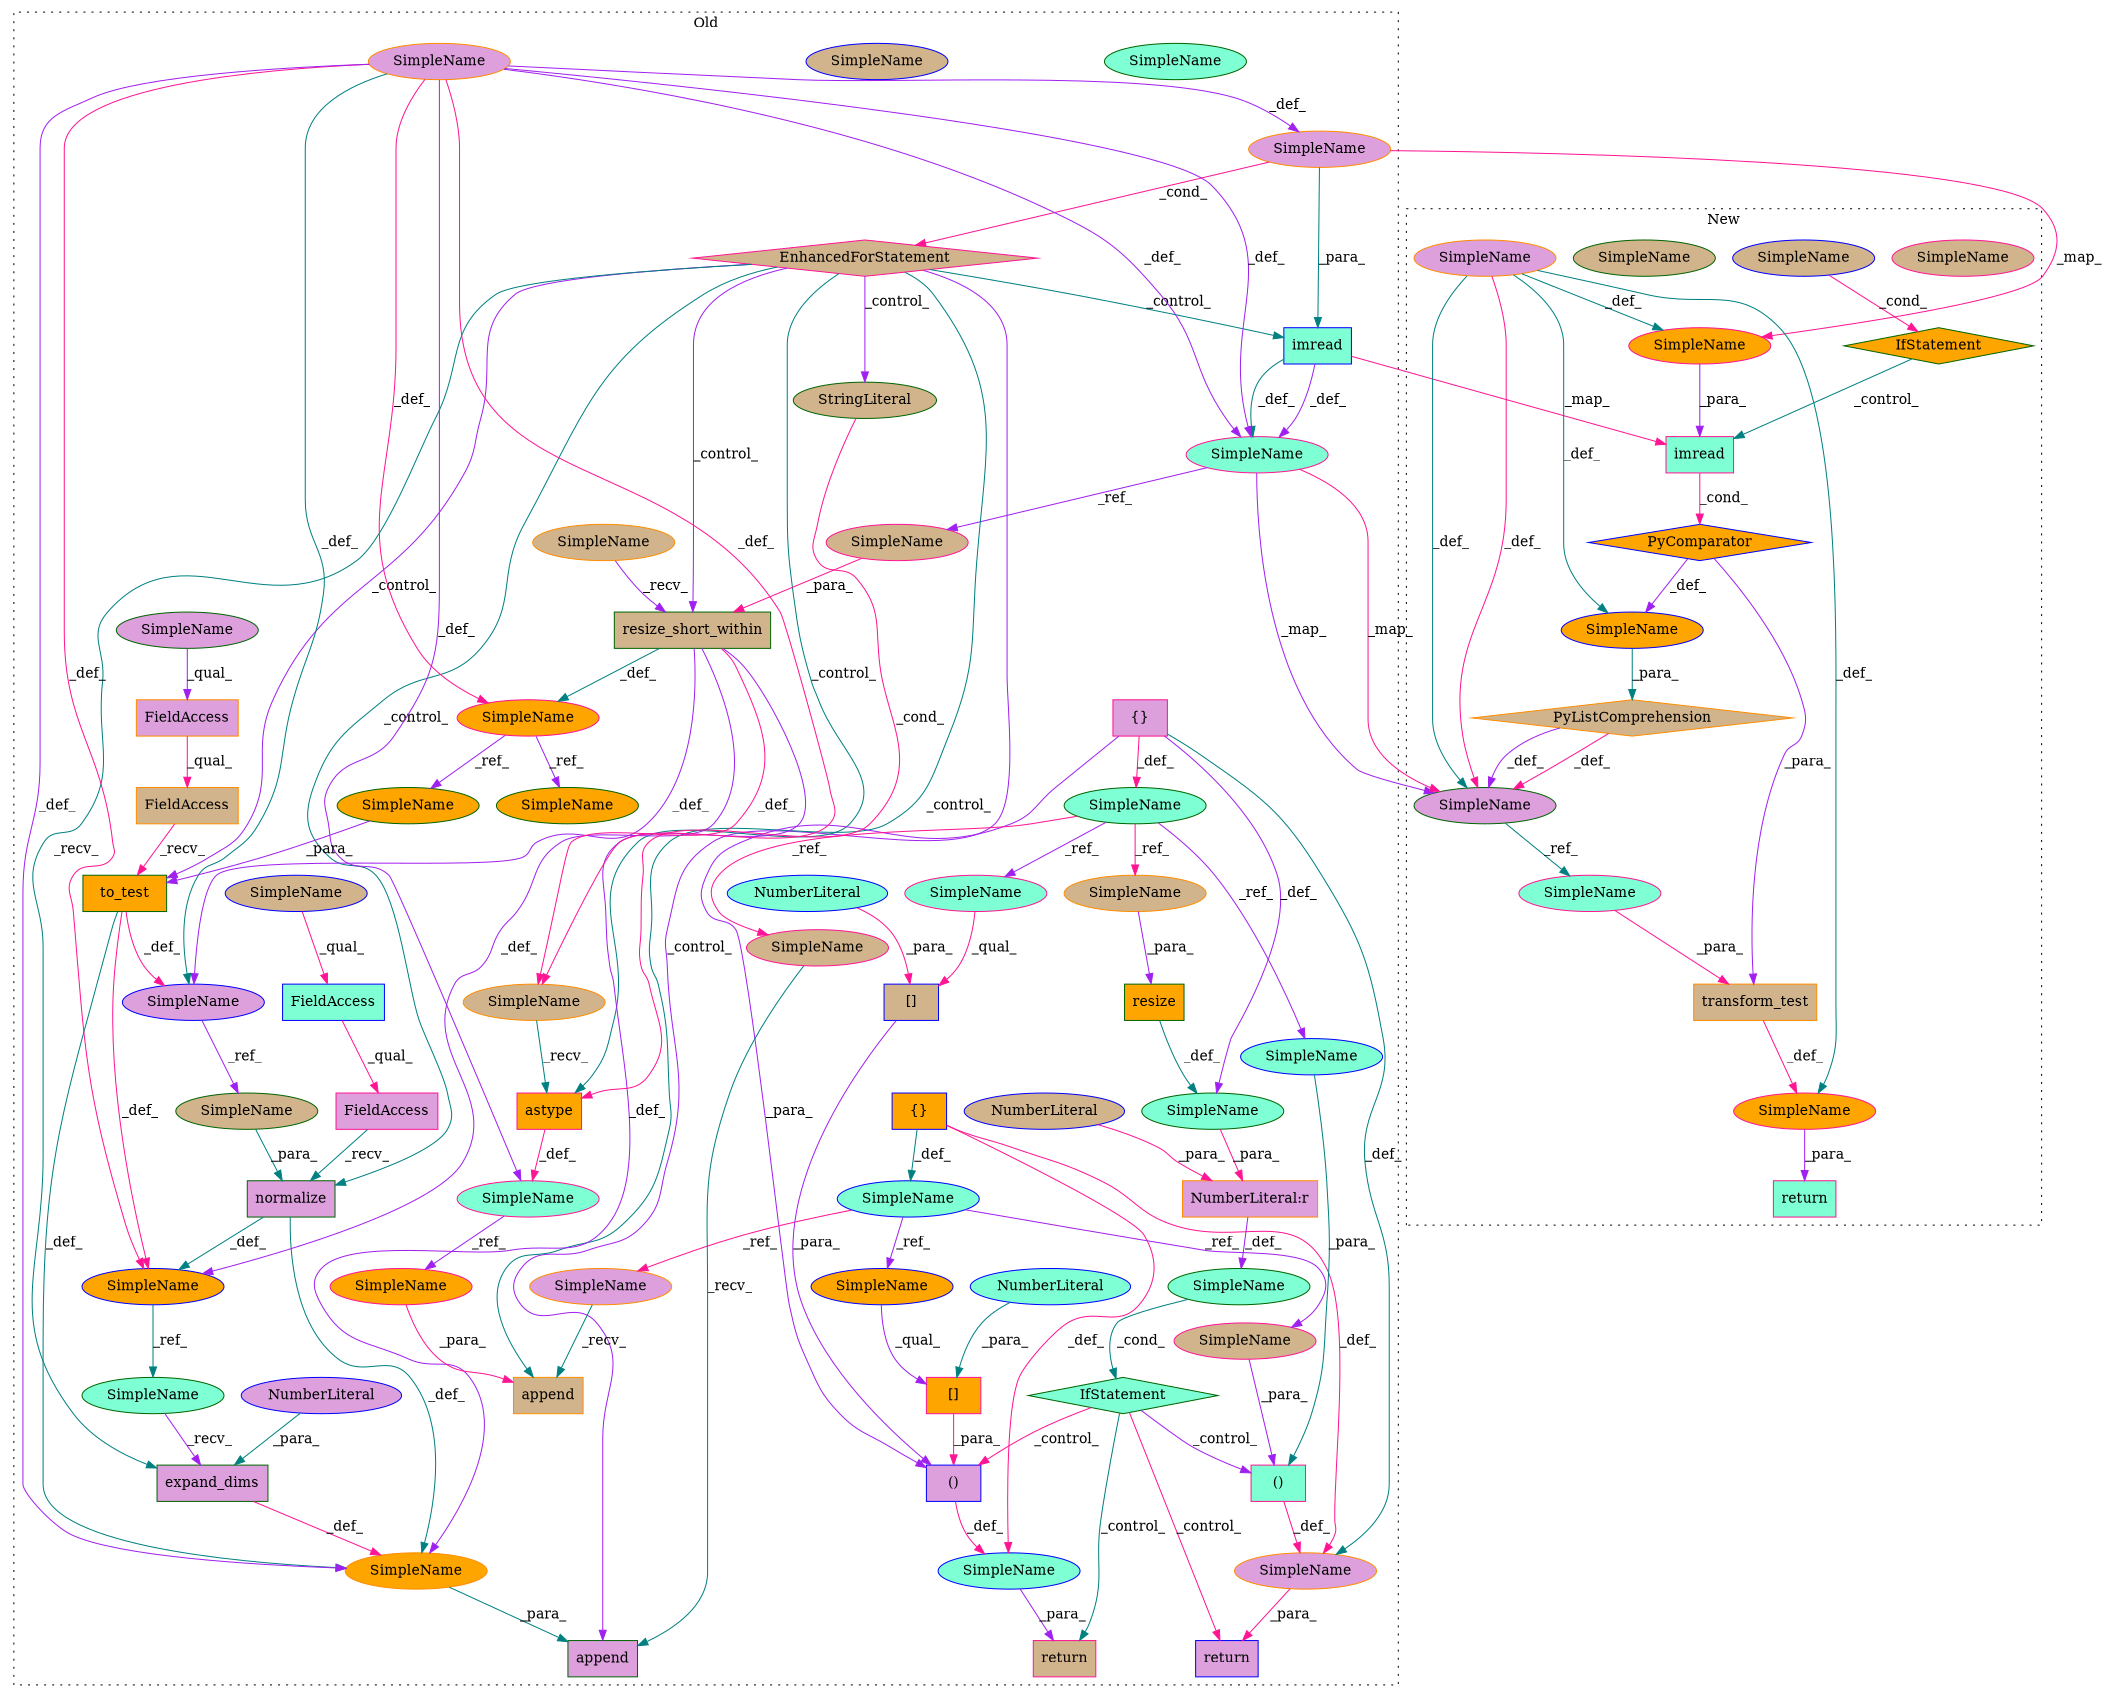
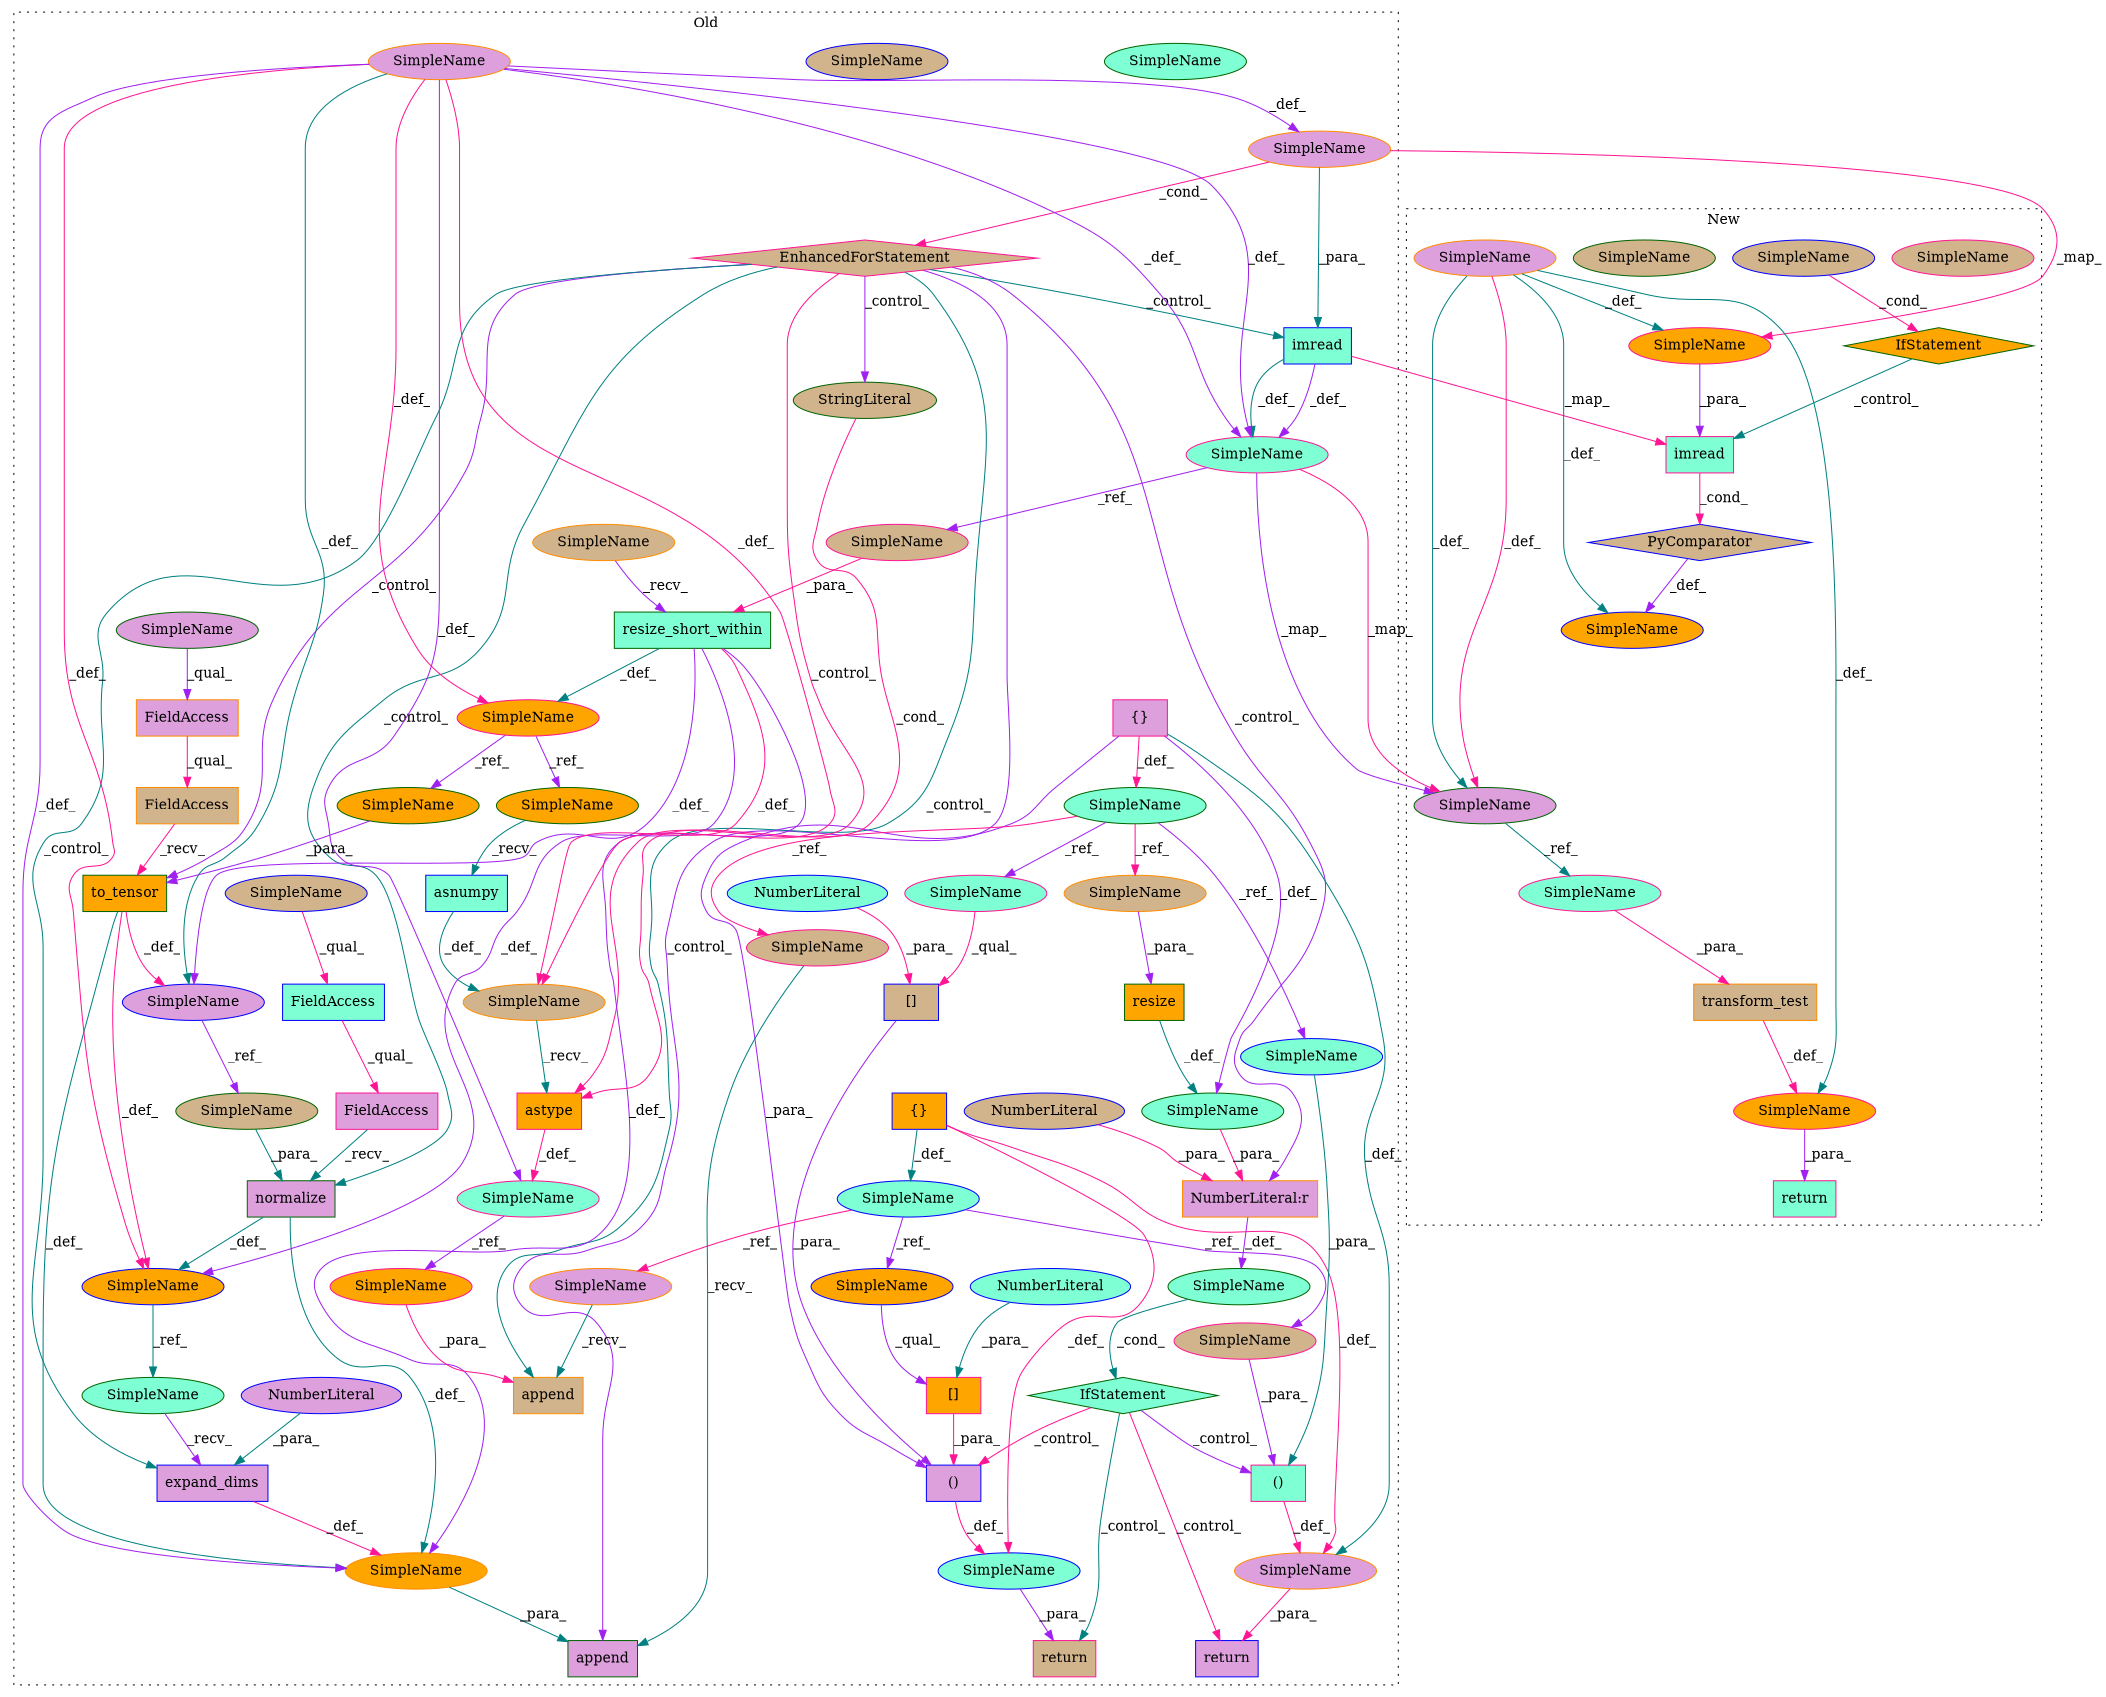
  digraph {
    node [a=42 color=blue fillcolor=tan l=3 shape=ellipse style=filled]
    edge [color=deeppink]
    n1 [a=32 fillcolor=aquamarine l="7,1" label=imread s="802,810" shape=box]
    n2 [color=darkgreen fillcolor=aquamarine label=SimpleName s=786]
    n3 [color=deeppink fillcolor=aquamarine label=SimpleName s=786]
    n4 [color=deeppink fillcolor=orange label=SimpleName s=819]
-   n5 [a=32 color=darkgreen fillcolor=orange l="10,1" label=to_test s="941,954" shape=box]
+   n5 [a=32 color=darkgreen fillcolor=orange l="10,1" label=to_tensor s="941,954" shape=box]
    n6 [fillcolor=plum label=SimpleName s=922]
    n7 [a=32 color=darkgreen fillcolor=plum l="10,1" label=normalize s="982,1004" shape=box]
+   n8 [a=32 fillcolor=aquamarine l=9 label=asnumpy s=889 shape=box]
    n9 [color=darkorange fillcolor=plum l=1 label=SimpleName s=763]
    n10 [a=70 color=deeppink l="53,2" label=EnhancedForStatement s="706,776" shape=diamond]
    n11 [fillcolor=orange label=SimpleName s=963]
-   n12 [a=32 color=darkgreen fillcolor=plum l="12,1" label=expand_dims s="1032,1045" shape=box]
+   n12 [a=32 fillcolor=plum l="12,1" label=expand_dims s="1032,1045" shape=box]
    n13 [a=34 fillcolor=plum l=1 label=NumberLiteral s=1044]
    n14 [color=darkorange fillcolor=orange label=SimpleName l=""]
    n15 [a=32 color=darkgreen fillcolor=plum l="7,1" label=append s="1021,1046" shape=box]
    n16 [a=4 color=deeppink fillcolor=plum l=2 label="{}" s=675 shape=box]
    n17 [a=25 color=darkgreen fillcolor=aquamarine l="4,2" label=IfStatement s="1089,1110" shape=diamond]
    n18 [a=41 color=deeppink l=14 label=return s=1120 shape=box]
    n19 [a=106 color=deeppink fillcolor=aquamarine l=25 label="()" s=1190 shape=box]
    n20 [a=2 l="8,1" label="[]" s="1134,1143" shape=box]
    n21 [a=106 fillcolor=plum l=31 label="()" s=1134 shape=box]
    n22 [a=34 fillcolor=aquamarine l=1 label=NumberLiteral s=1142]
    n23 [a=4 fillcolor=orange l=2 label="{}" s=698 shape=box]
    n24 [a=2 color=deeppink fillcolor=orange l="6,1" label="[]" s="1157,1164" shape=box]
    n25 [a=34 fillcolor=aquamarine l=1 label=NumberLiteral s=1163]
    n26 [color=darkgreen fillcolor=aquamarine l=7 label=SimpleName s=658]
    n27 [fillcolor=aquamarine l=5 label=SimpleName s=683]
    n28 [fillcolor=aquamarine label=SimpleName l=""]
    n29 [color=darkgreen fillcolor=aquamarine label=SimpleName l=""]
    n30 [color=darkorange fillcolor=plum label=SimpleName l=""]
    n31 [a=41 fillcolor=plum l=12 label=return s=1178 shape=box]
    n32 [a=27 color=darkorange fillcolor=plum l=4 label="NumberLiteral:r" s=1105 shape=box]
    n33 [a=34 l=1 label=NumberLiteral s=1109]
    n34 [color=deeppink fillcolor=aquamarine l=8 label=SimpleName s=876]
    n35 [a=32 color=darkorange l="7,1" label=append s="1061,1076" shape=box]
    n36 [a=32 color=darkgreen fillcolor=orange l="4,1" label=resize s="1093,1104" shape=box]
    n37 [color=darkorange label=SimpleName l=""]
    n38 [a=32 color=deeppink fillcolor=orange l="7,1" label=astype s="899,913" shape=box]
-   n39 [a=32 color=darkgreen l="20,1" label=resize_short_within s="829,867" shape=box]
+   n39 [a=32 color=darkgreen fillcolor=aquamarine l="20,1" label=resize_short_within s="829,867" shape=box]
    n40 [color=darkgreen fillcolor=aquamarine label=SimpleName l=""]
    n41 [a=45 color=darkgreen l=7 label=StringLiteral s=906]
    n42 [a=22 color=darkorange l=14 label=FieldAccess s=926 shape=box]
    n43 [a=22 color=darkorange fillcolor=plum l=8 label=FieldAccess s=926 shape=box]
    n44 [a=22 color=deeppink fillcolor=plum l=14 label=FieldAccess s=967 shape=box]
    n45 [a=22 fillcolor=aquamarine l=8 label=FieldAccess s=967 shape=box]
    n46 [l=9 label=SimpleName s=767]
    n47 [color=deeppink fillcolor=aquamarine l=7 label=SimpleName s=1134]
    n48 [fillcolor=aquamarine l=7 label=SimpleName s=1190]
    n49 [color=darkorange l=7 label=SimpleName s=1097]
    n50 [color=deeppink l=7 label=SimpleName s=1013]
    n51 [color=darkorange fillcolor=plum l=5 label=SimpleName s=1055]
    n52 [fillcolor=orange l=5 label=SimpleName s=1157]
    n53 [color=deeppink l=5 label=SimpleName s=1210]
    n54 [color=darkgreen label=SimpleName s=992]
    n55 [l=5 label=SimpleName s=967]
    n56 [color=darkgreen fillcolor=plum l=5 label=SimpleName s=926]
    n57 [color=darkorange fillcolor=plum l=9 label=SimpleName s=767]
    n58 [color=darkorange l=5 label=SimpleName s=823]
    n59 [color=darkgreen fillcolor=aquamarine label=SimpleName s=1028]
    n60 [color=deeppink fillcolor=orange l=8 label=SimpleName s=1068]
    n61 [color=deeppink label=SimpleName s=849]
    n62 [color=darkgreen fillcolor=orange label=SimpleName s=885]
    n63 [color=darkgreen fillcolor=orange label=SimpleName s=951]
    n64 [a=32 color=deeppink fillcolor=aquamarine l="7,1" label=imread s="1545,1553" shape=box]
    n65 [color=deeppink l=4 label=SimpleName s=1517]
    n66 [color=darkgreen fillcolor=plum l=4 label=SimpleName s=1517]
-   n67 [a=113 fillcolor=orange l=25 label=PyComparator s=1612 shape=diamond]
+   n67 [a=113 l=25 label=PyComparator s=1612 shape=diamond]
    n68 [a=41 color=deeppink fillcolor=aquamarine l=7 label=return s=1645 shape=box]
    n69 [color=deeppink fillcolor=orange l=1 label=SimpleName s=1615]
    n70 [color=deeppink fillcolor=orange label=SimpleName l=""]
    n71 [fillcolor=orange label=SimpleName l=""]
-   n72 [a=109 color=darkorange l=112 label=PyListComprehension s=1533 shape=diamond]
    n73 [a=25 color=darkgreen fillcolor=orange l=25 label=IfStatement s=1612 shape=diamond]
    n74 [a=32 color=darkorange l="15,1" label=transform_test s="1652,1695" shape=box]
    n75 [l=5 label=SimpleName s=1632]
    n76 [color=darkgreen l=9 label=SimpleName s=1619]
    n77 [color=deeppink fillcolor=aquamarine l=4 label=SimpleName s=1667]
    n78 [color=darkorange fillcolor=plum l=9 label=SimpleName s=1619]
    subgraph cluster_1 {
      label=Old
      style=dotted
      n1
      n2
      n3
      n4
      n5
      n6
      n7
+     n8
      n9
      n10
      n11
      n12
      n13
      n14
      n15
      n16
      n17
      n18
      n19
      n20
      n21
      n22
      n23
      n24
      n25
      n26
      n27
      n28
      n29
      n30
      n31
      n32
      n33
      n34
      n35
      n36
      n37
      n38
      n39
      n40
      n41
      n42
      n43
      n44
      n45
      n46
      n47
      n48
      n49
      n50
      n51
      n52
      n53
      n54
      n55
      n56
      n57
      n58
      n59
      n60
      n61
      n62
      n63
    }
    subgraph cluster_2 {
      label=New
      style=dotted
      n64
      n65
      n66
      n67
      n68
      n69
      n70
      n71
-     n72
      n73
      n74
      n75
      n76
      n77
      n78
    }
    n1 -> n3 [color=teal label=_def_]
    n1 -> n3 [color=purple label=_def_]
    n1 -> n64 [label=_map_]
    n3 -> n61 [color=purple label=_ref_]
    n3 -> n66 [color=purple label=_map_]
    n3 -> n66 [label=_map_]
    n4 -> n62 [color=purple label=_ref_]
    n4 -> n63 [color=purple label=_ref_]
    n5 -> n6 [label=_def_]
    n5 -> n11 [label=_def_]
    n5 -> n14 [color=teal label=_def_]
    n6 -> n54 [color=purple label=_ref_]
    n7 -> n11 [color=teal label=_def_]
    n7 -> n14 [color=teal label=_def_]
+   n8 -> n37 [color=teal label=_def_]
    n9 -> n1 [color=teal label=_para_]
    n9 -> n10 [label=_cond_]
    n9 -> n69 [label=_map_]
    n10 -> n1 [color=teal label=_control_]
    n10 -> n5 [color=purple label=_control_]
    n10 -> n7 [color=teal label=_control_]
-   n10 -> n12 [color=teal label=_recv_]
+   n10 -> n12 [color=teal label=_control_]
    n10 -> n15 [color=purple label=_control_]
    n10 -> n35 [color=teal label=_control_]
-   n10 -> n38 [color=teal label=_control_]
-   n10 -> n39 [color=purple label=_control_]
+   n10 -> n38 [label=_control_]
+   n10 -> n32 [color=purple label=_control_]
    n10 -> n41 [color=purple label=_control_]
    n11 -> n59 [color=teal label=_ref_]
    n12 -> n14 [label=_def_]
    n13 -> n12 [color=teal label=_para_]
    n14 -> n15 [color=teal label=_para_]
    n16 -> n21 [color=purple label=_para_]
    n16 -> n26 [label=_def_]
    n16 -> n30 [color=teal label=_def_]
    n16 -> n40 [color=purple label=_def_]
    n17 -> n18 [color=teal label=_control_]
    n17 -> n19 [color=purple label=_control_]
    n17 -> n21 [label=_control_]
    n17 -> n31 [label=_control_]
    n19 -> n30 [label=_def_]
    n20 -> n21 [color=purple label=_para_]
    n21 -> n28 [label=_def_]
    n22 -> n20 [label=_para_]
    n23 -> n27 [color=teal label=_def_]
    n23 -> n28 [label=_def_]
    n23 -> n30 [label=_def_]
    n24 -> n21 [label=_para_]
    n25 -> n24 [color=teal label=_para_]
    n26 -> n47 [color=purple label=_ref_]
    n26 -> n48 [color=purple label=_ref_]
    n26 -> n49 [label=_ref_]
    n26 -> n50 [label=_ref_]
    n27 -> n51 [label=_ref_]
    n27 -> n52 [color=purple label=_ref_]
    n27 -> n53 [color=purple label=_ref_]
    n28 -> n18 [color=purple label=_para_]
    n29 -> n17 [color=teal label=_cond_]
    n30 -> n31 [label=_para_]
    n32 -> n29 [color=purple label=_def_]
    n33 -> n32 [label=_para_]
    n34 -> n60 [color=purple label=_ref_]
    n36 -> n40 [color=teal label=_def_]
    n37 -> n38 [color=teal label=_recv_]
    n38 -> n34 [label=_def_]
    n39 -> n4 [color=teal label=_def_]
    n39 -> n6 [color=purple label=_def_]
    n39 -> n11 [color=purple label=_def_]
    n39 -> n14 [color=purple label=_def_]
    n39 -> n37 [label=_def_]
    n40 -> n32 [label=_para_]
    n41 -> n38 [label=_cond_]
    n42 -> n5 [label=_recv_]
    n43 -> n42 [label=_qual_]
    n44 -> n7 [color=teal label=_recv_]
    n45 -> n44 [label=_qual_]
    n47 -> n20 [label=_qual_]
    n48 -> n19 [color=teal label=_para_]
    n49 -> n36 [color=purple label=_para_]
    n50 -> n15 [color=teal label=_recv_]
    n51 -> n35 [color=teal label=_recv_]
    n52 -> n24 [color=purple label=_qual_]
    n53 -> n19 [color=purple label=_para_]
    n54 -> n7 [color=teal label=_para_]
    n55 -> n45 [label=_qual_]
    n56 -> n43 [color=purple label=_qual_]
    n57 -> n3 [color=purple label=_def_]
    n57 -> n3 [color=purple label=_def_]
    n57 -> n4 [label=_def_]
    n57 -> n6 [color=teal label=_def_]
    n57 -> n9 [color=purple label=_def_]
    n57 -> n11 [label=_def_]
    n57 -> n14 [color=purple label=_def_]
    n57 -> n34 [color=purple label=_def_]
    n57 -> n37 [label=_def_]
    n58 -> n39 [color=purple label=_recv_]
    n59 -> n12 [color=purple label=_recv_]
    n60 -> n35 [label=_para_]
    n61 -> n39 [label=_para_]
+   n62 -> n8 [color=teal label=_recv_]
    n63 -> n5 [color=purple label=_para_]
    n64 -> n67 [label=_cond_]
    n66 -> n77 [color=teal label=_ref_]
    n67 -> n71 [color=purple label=_def_]
-   n67 -> n74 [color=purple label=_para_]
    n69 -> n64 [color=purple label=_para_]
    n70 -> n68 [color=purple label=_para_]
-   n71 -> n72 [color=teal label=_para_]
-   n72 -> n66 [label=_def_]
-   n72 -> n66 [color=purple label=_def_]
    n73 -> n64 [color=teal label=_control_]
    n74 -> n70 [label=_def_]
    n75 -> n73 [label=_cond_]
    n77 -> n74 [label=_para_]
    n78 -> n66 [label=_def_]
    n78 -> n66 [color=teal label=_def_]
    n78 -> n69 [color=teal label=_def_]
    n78 -> n70 [color=teal label=_def_]
    n78 -> n71 [color=teal label=_def_]
  }
